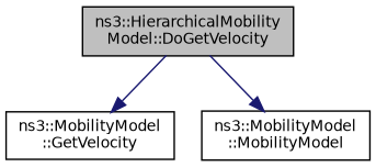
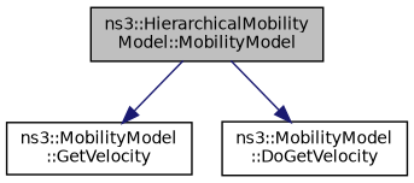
  digraph {
    rankdir=TB
    node [color=black fillcolor=white fontname=Helvetica fontsize=10 shape=record style=filled]
    edge [color=midnightblue fontname=Helvetica fontsize=10 labelfontname=Helvetica labelfontsize=10 style=solid]
-   n1 [fillcolor=grey75 fontcolor=black height=0.2 label="ns3::HierarchicalMobility\lModel::DoGetVelocity" width=0.4]
+   n1 [fillcolor=grey75 fontcolor=black height=0.2 label="ns3::HierarchicalMobility\lModel::MobilityModel" width=0.4]
    n2 [height=0.2 label="ns3::MobilityModel\l::GetVelocity" width=0.4]
-   n3 [height=0.2 label="ns3::MobilityModel\l::MobilityModel" width=0.4]
+   n3 [height=0.2 label="ns3::MobilityModel\l::DoGetVelocity" width=0.4]
    n1 -> n2
    n1 -> n3
  }
